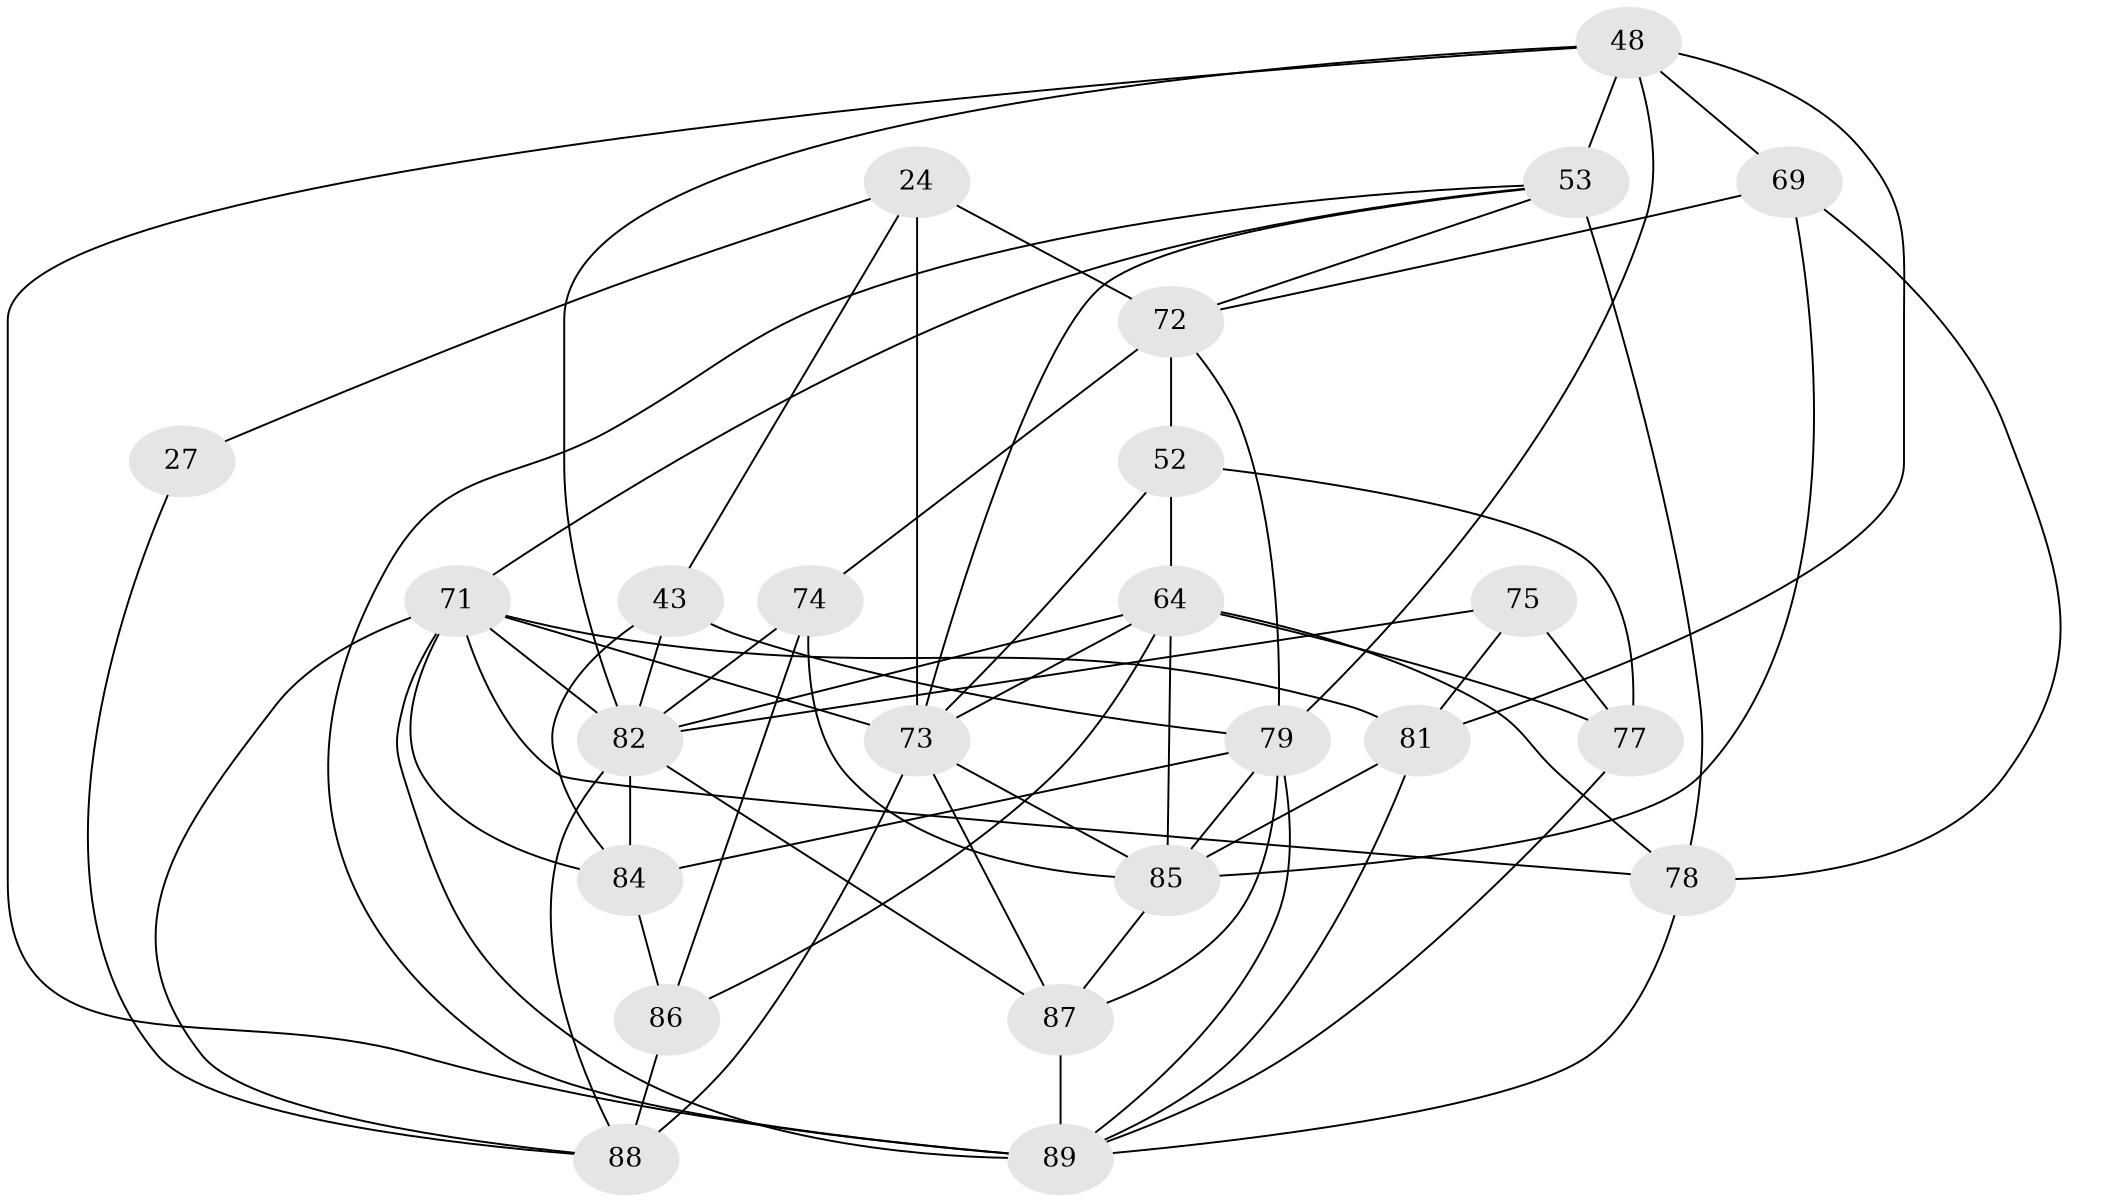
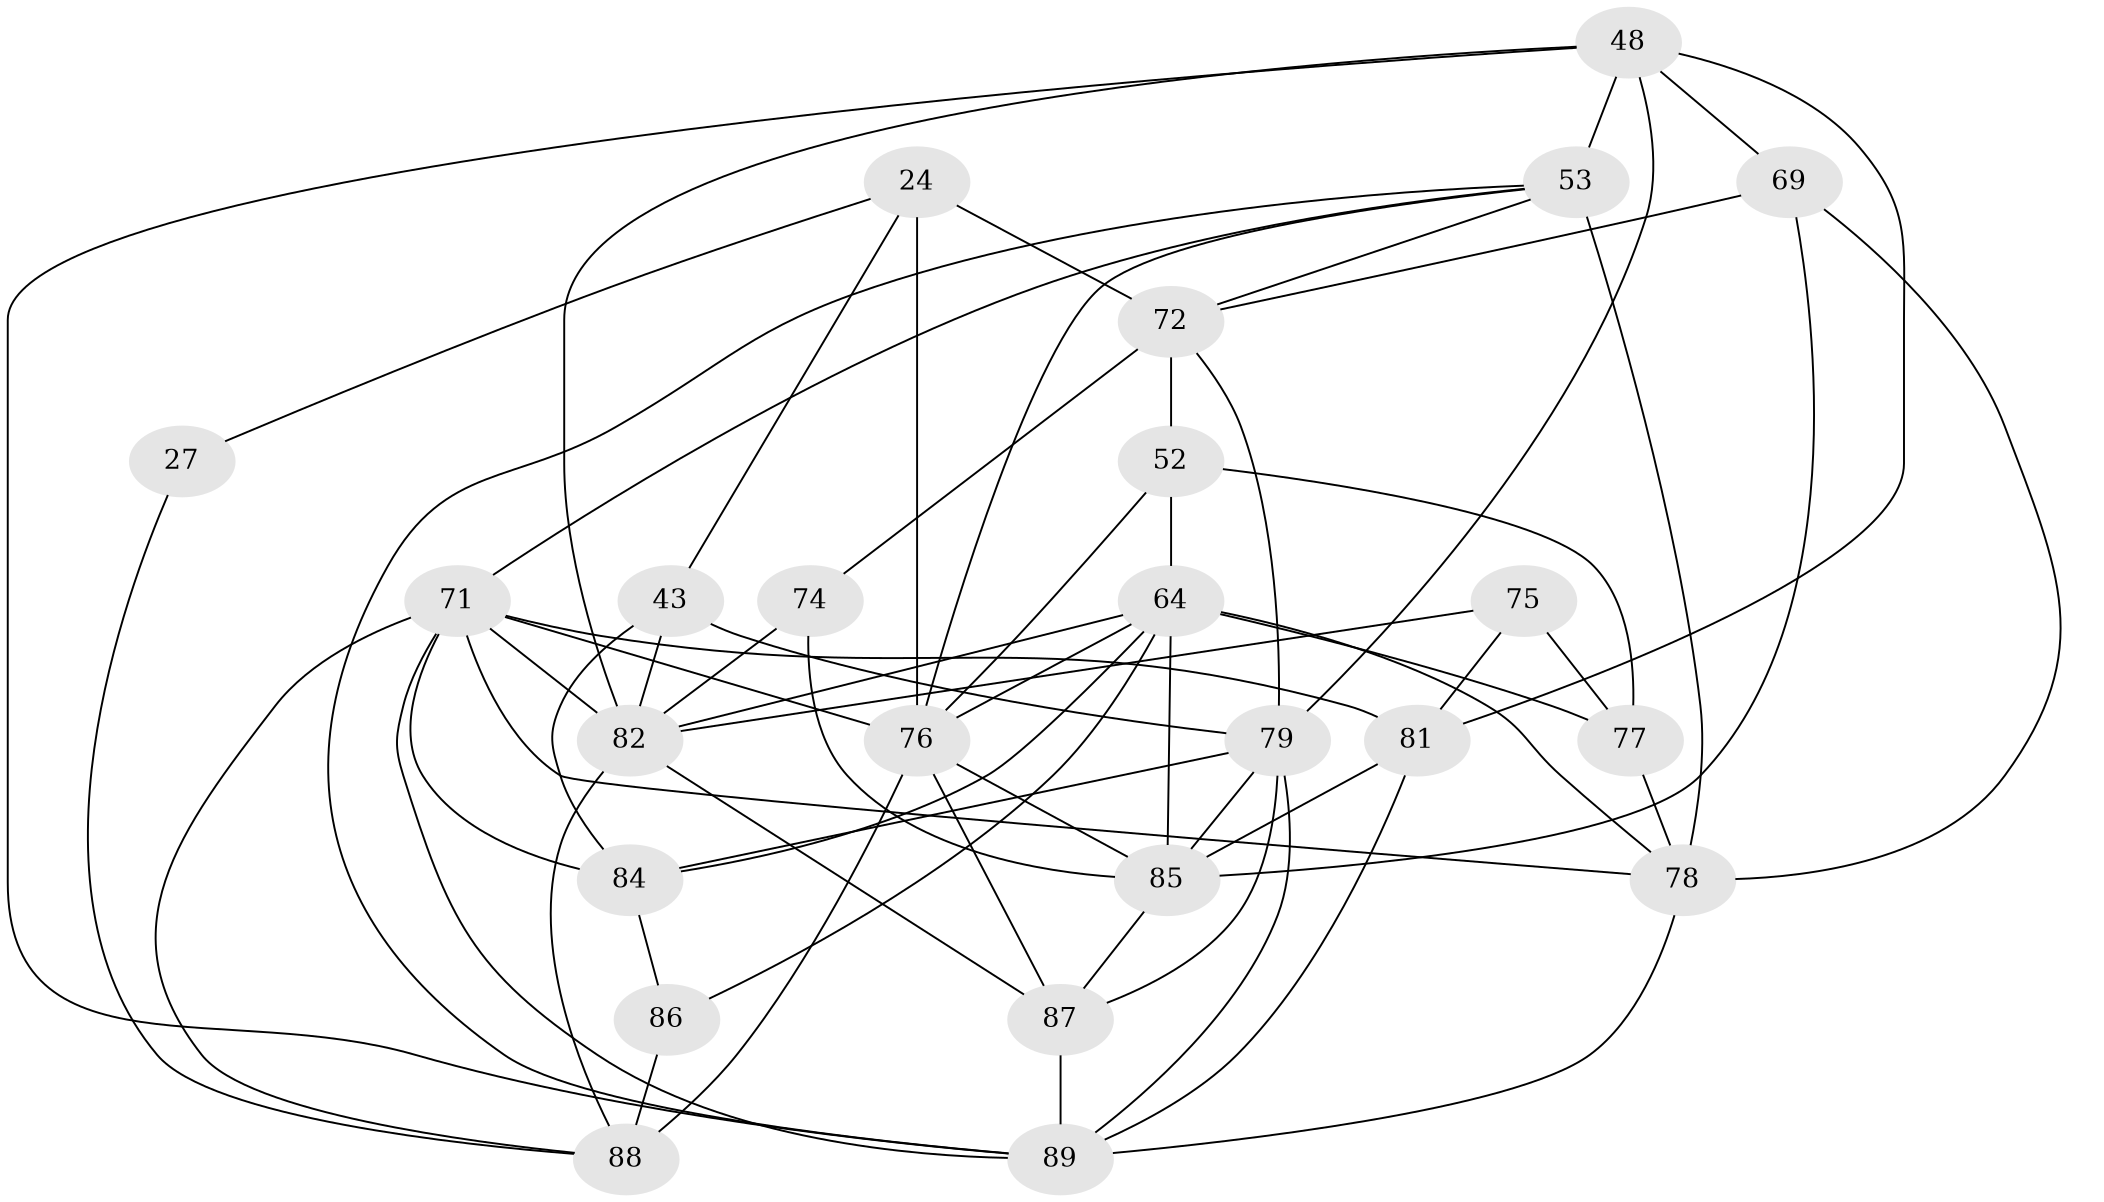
  graph {
    node [color=gray90 style=filled]
    24 [super="+4+10"]
    27
    43
    72 [super="+40"]
-   76 [super="+41+70" label=73]
+   76 [super="+41+70"]
    88 [super="+83"]
    79 [super="+63+42"]
    82 [super="+25+57+61+51"]
    84 [super="+26"]
    52 [super="+9"]
    74
    87 [super="+39"]
    85 [super="+45+58"]
    77 [super="+37"]
    89 [super="+80+66"]
    71 [super="+59+60"]
    81 [super="+13+67+68"]
    78 [super="+29"]
    48 [super="+2+18+21+8"]
    53 [super="+31+47"]
    69
    64 [super="+6+12+30"]
    86
    75 [super="+54"]
    24 -- 27
    24 -- 43
    24 -- 72 [weight=2]
    24 -- 76 [weight=2]
    27 -- 88
    43 -- 79 [weight=2]
    43 -- 82
    43 -- 84
    72 -- 79
    72 -- 52 [weight=2]
    72 -- 74
    76 -- 88 [weight=2]
    76 -- 87
    76 -- 85
    79 -- 84
    79 -- 87
    79 -- 85 [weight=2]
    79 -- 89
    82 -- 88
-   82 -- 84
+   64 -- 84
    82 -- 87 [weight=2]
    84 -- 86
    52 -- 76
    52 -- 77
    52 -- 64 [weight=2]
    74 -- 82
    74 -- 85
-   74 -- 86
    87 -- 89
    85 -- 87
-   77 -- 89
+   77 -- 78
    71 -- 76 [weight=2]
    71 -- 88
    71 -- 82 [weight=4]
    71 -- 84 [weight=2]
    71 -- 89 [weight=2]
    71 -- 81 [weight=2]
    71 -- 78 [weight=2]
    81 -- 85 [weight=3]
    81 -- 89 [weight=2]
    78 -- 89 [weight=2]
    48 -- 79
    48 -- 82 [weight=2]
    48 -- 89 [weight=3]
    48 -- 81 [weight=4]
    48 -- 53
    48 -- 69
    53 -- 72
    53 -- 76
    53 -- 89
    53 -- 71
    53 -- 78 [weight=5]
    69 -- 72
    69 -- 85
    69 -- 78
    64 -- 76
    64 -- 82 [weight=4]
    64 -- 85
    64 -- 77 [weight=2]
    64 -- 78
    64 -- 86
    86 -- 88
    75 -- 82 [weight=2]
    75 -- 77 [weight=2]
    75 -- 81 [weight=2]
  }
